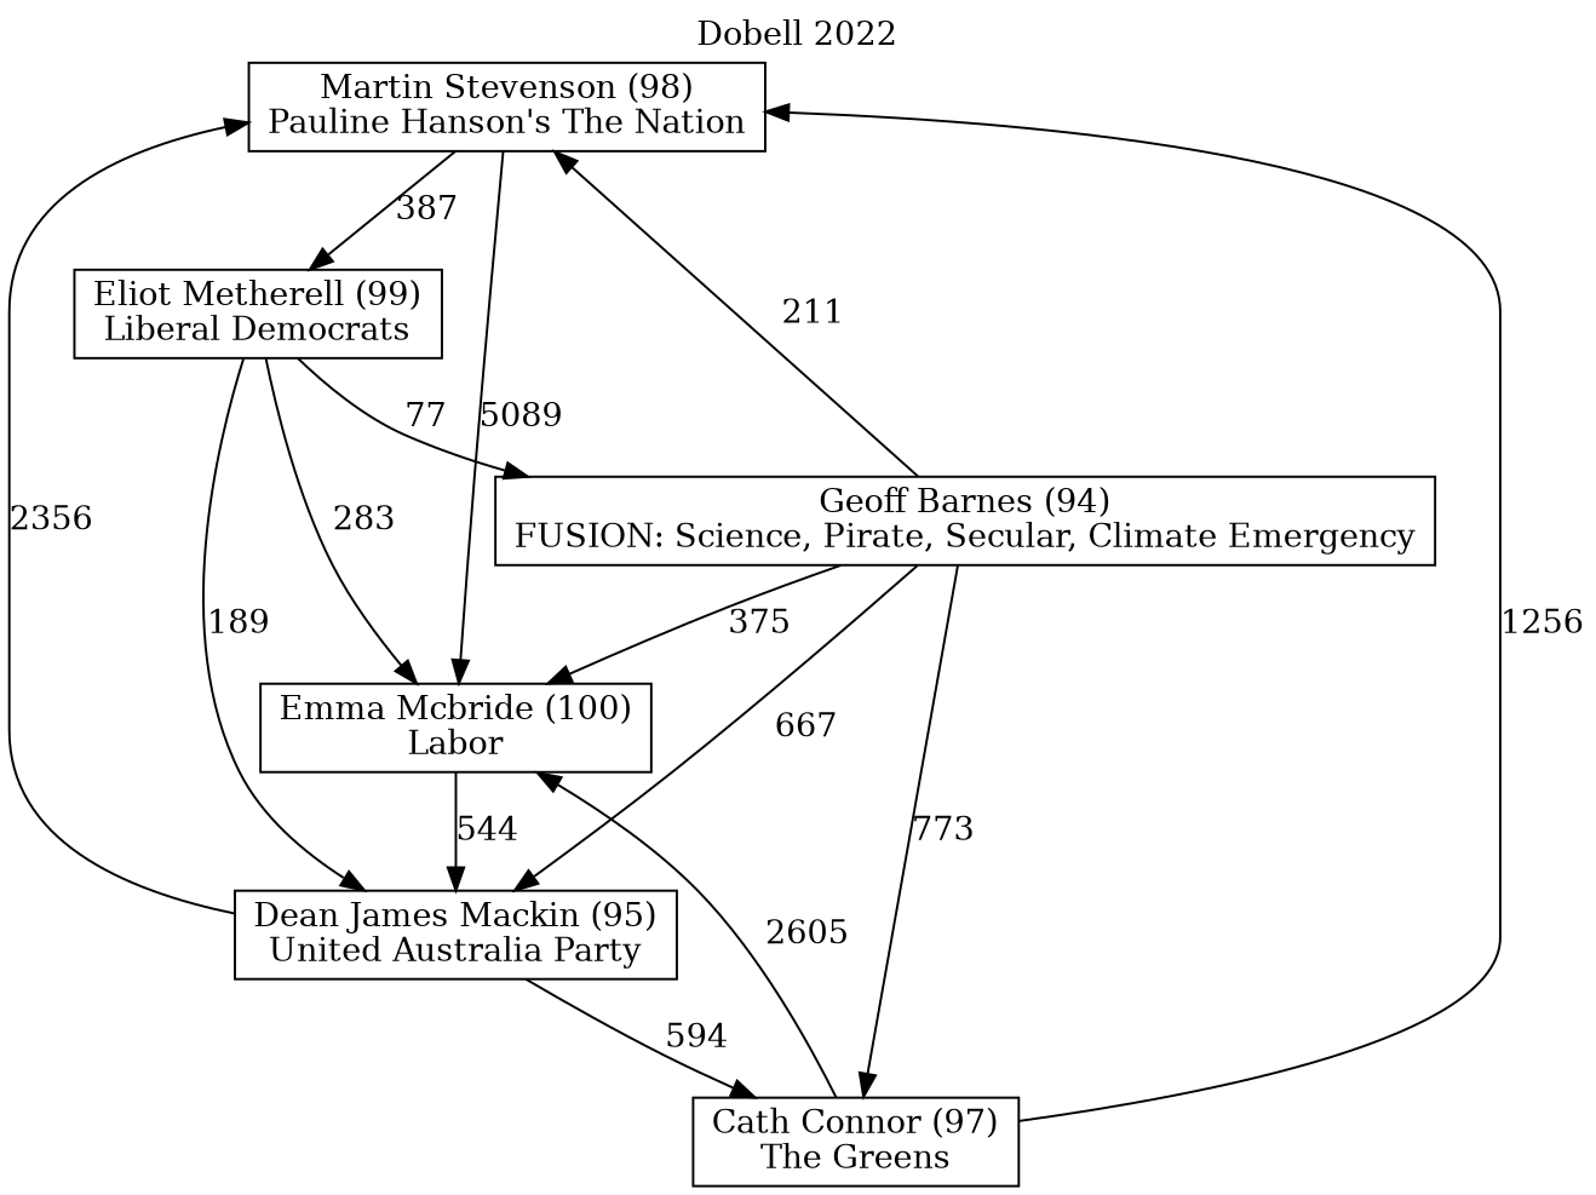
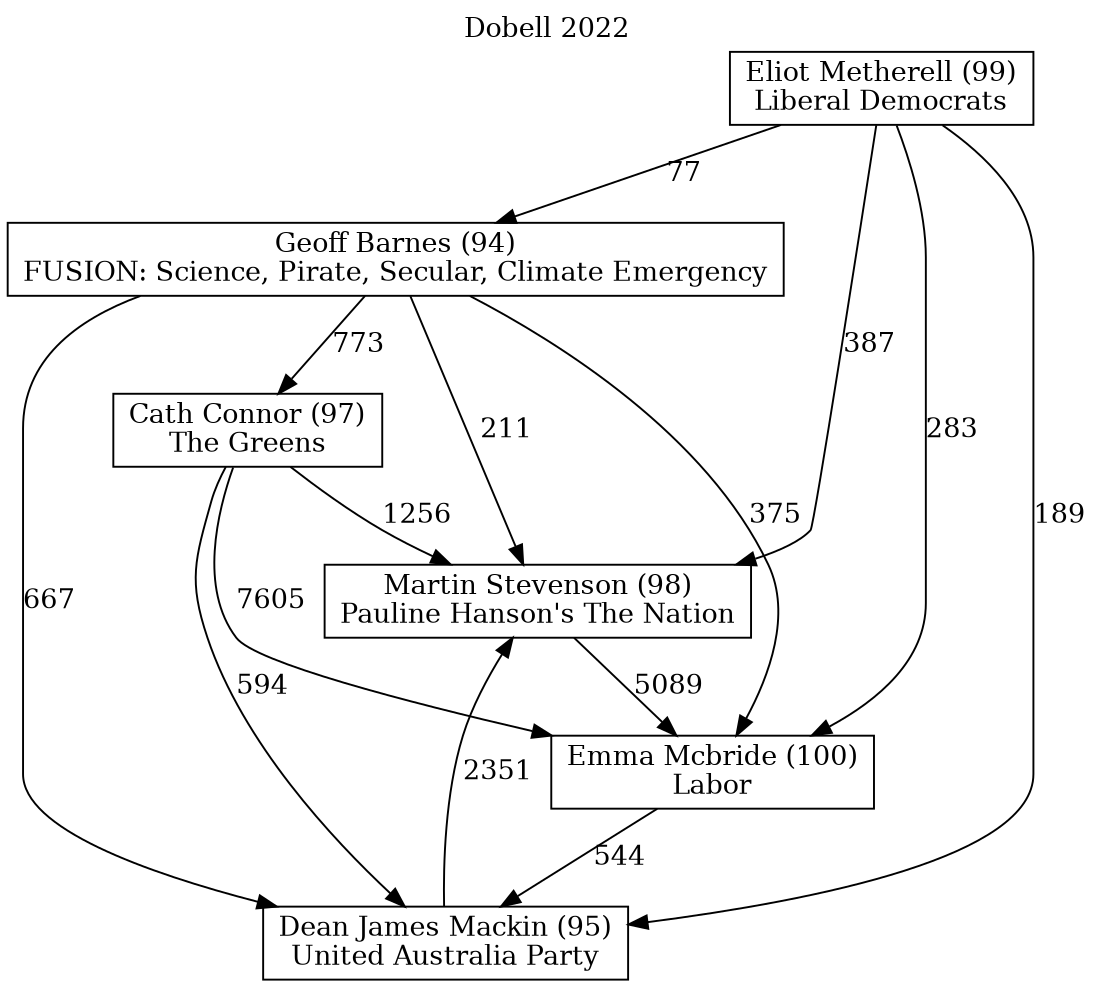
  digraph {
    label="Dobell 2022"
    labelloc=t
    mclimit=10
    node [shape=box]
    n1 [label="Martin Stevenson (98)\nPauline Hanson's The Nation"]
    n2 [label="Emma Mcbride (100)\nLabor"]
    n3 [label="Dean James Mackin (95)\nUnited Australia Party"]
    n4 [label="Geoff Barnes (94)\nFUSION: Science, Pirate, Secular, Climate Emergency"]
    n5 [label="Cath Connor (97)\nThe Greens"]
    n6 [label="Eliot Metherell (99)\nLiberal Democrats"]
    n1 -> n2 [label=5089]
    n2 -> n3 [label=544]
-   n3 -> n1 [label=2356]
-   n3 -> n5 [label=594]
+   n3 -> n1 [label=2351]
+   n5 -> n3 [label=594]
    n4 -> n1 [label=211]
    n4 -> n2 [label=375]
    n4 -> n3 [label=667]
    n4 -> n5 [label=773]
    n5 -> n1 [label=1256]
-   n5 -> n2 [label=2605]
-   n1 -> n6 [label=387]
+   n5 -> n2 [label=7605]
+   n6 -> n1 [label=387]
    n6 -> n2 [label=283]
    n6 -> n3 [label=189]
    n6 -> n4 [label=77]
  }
